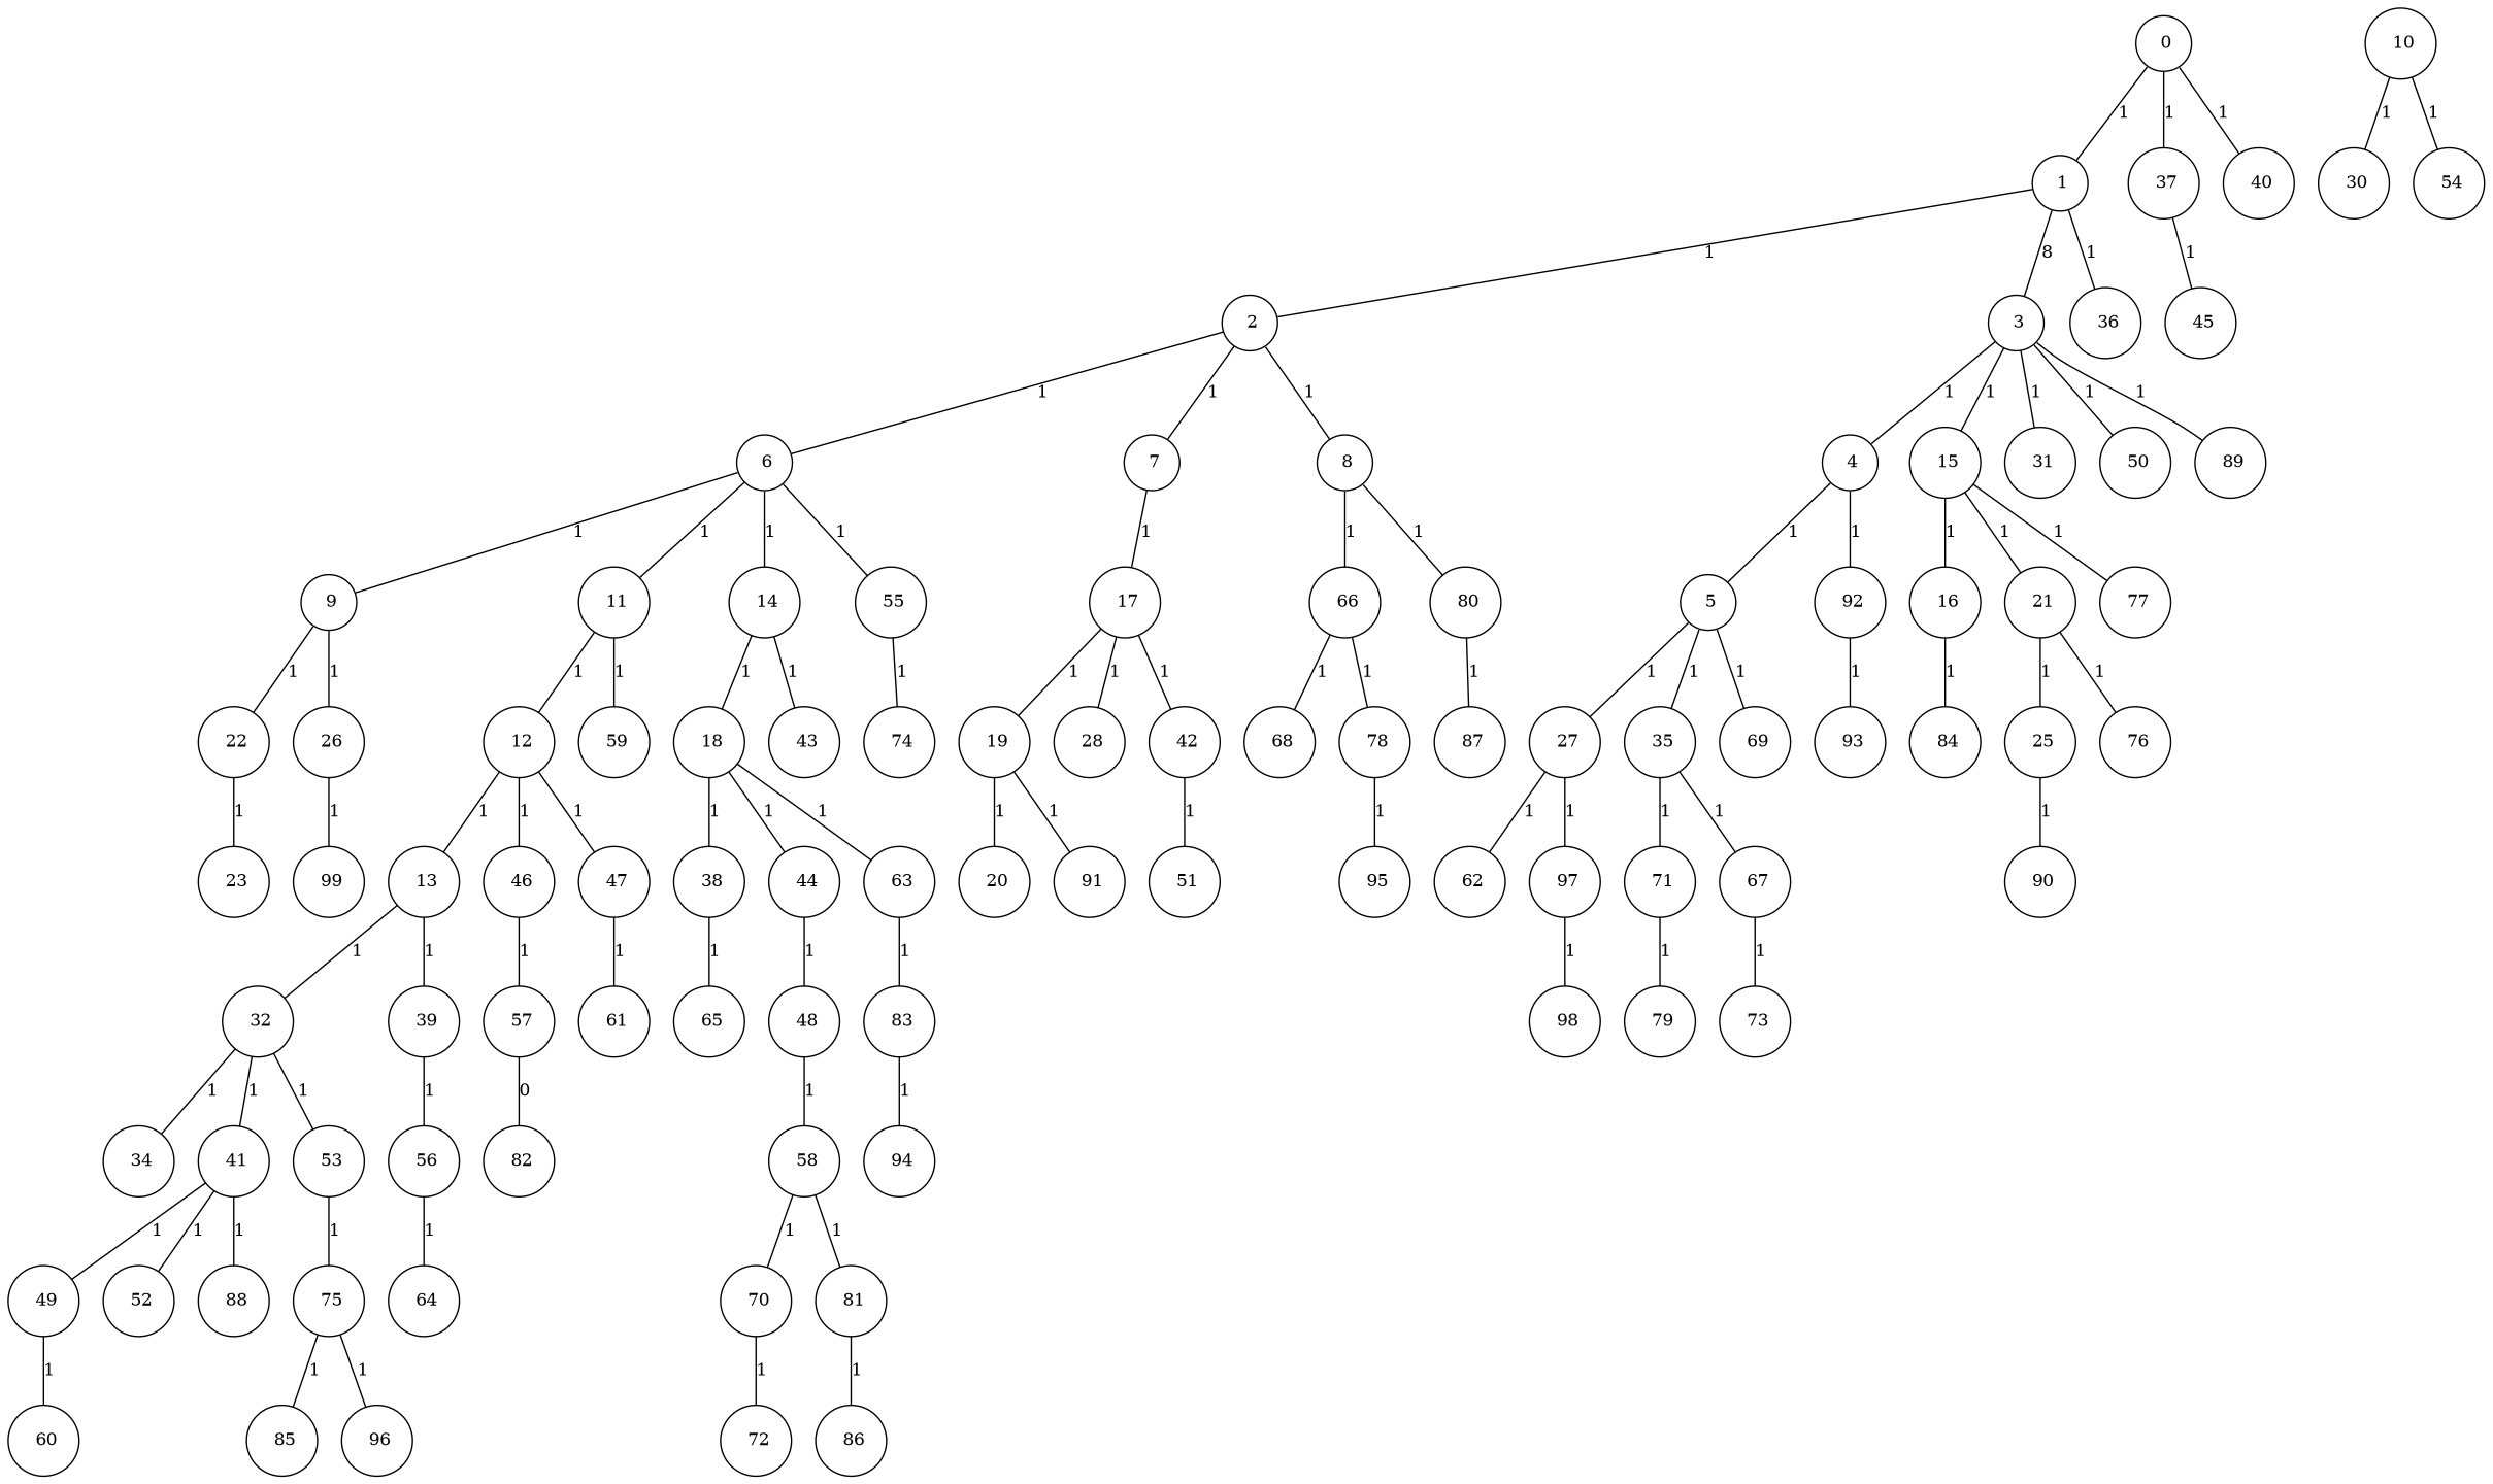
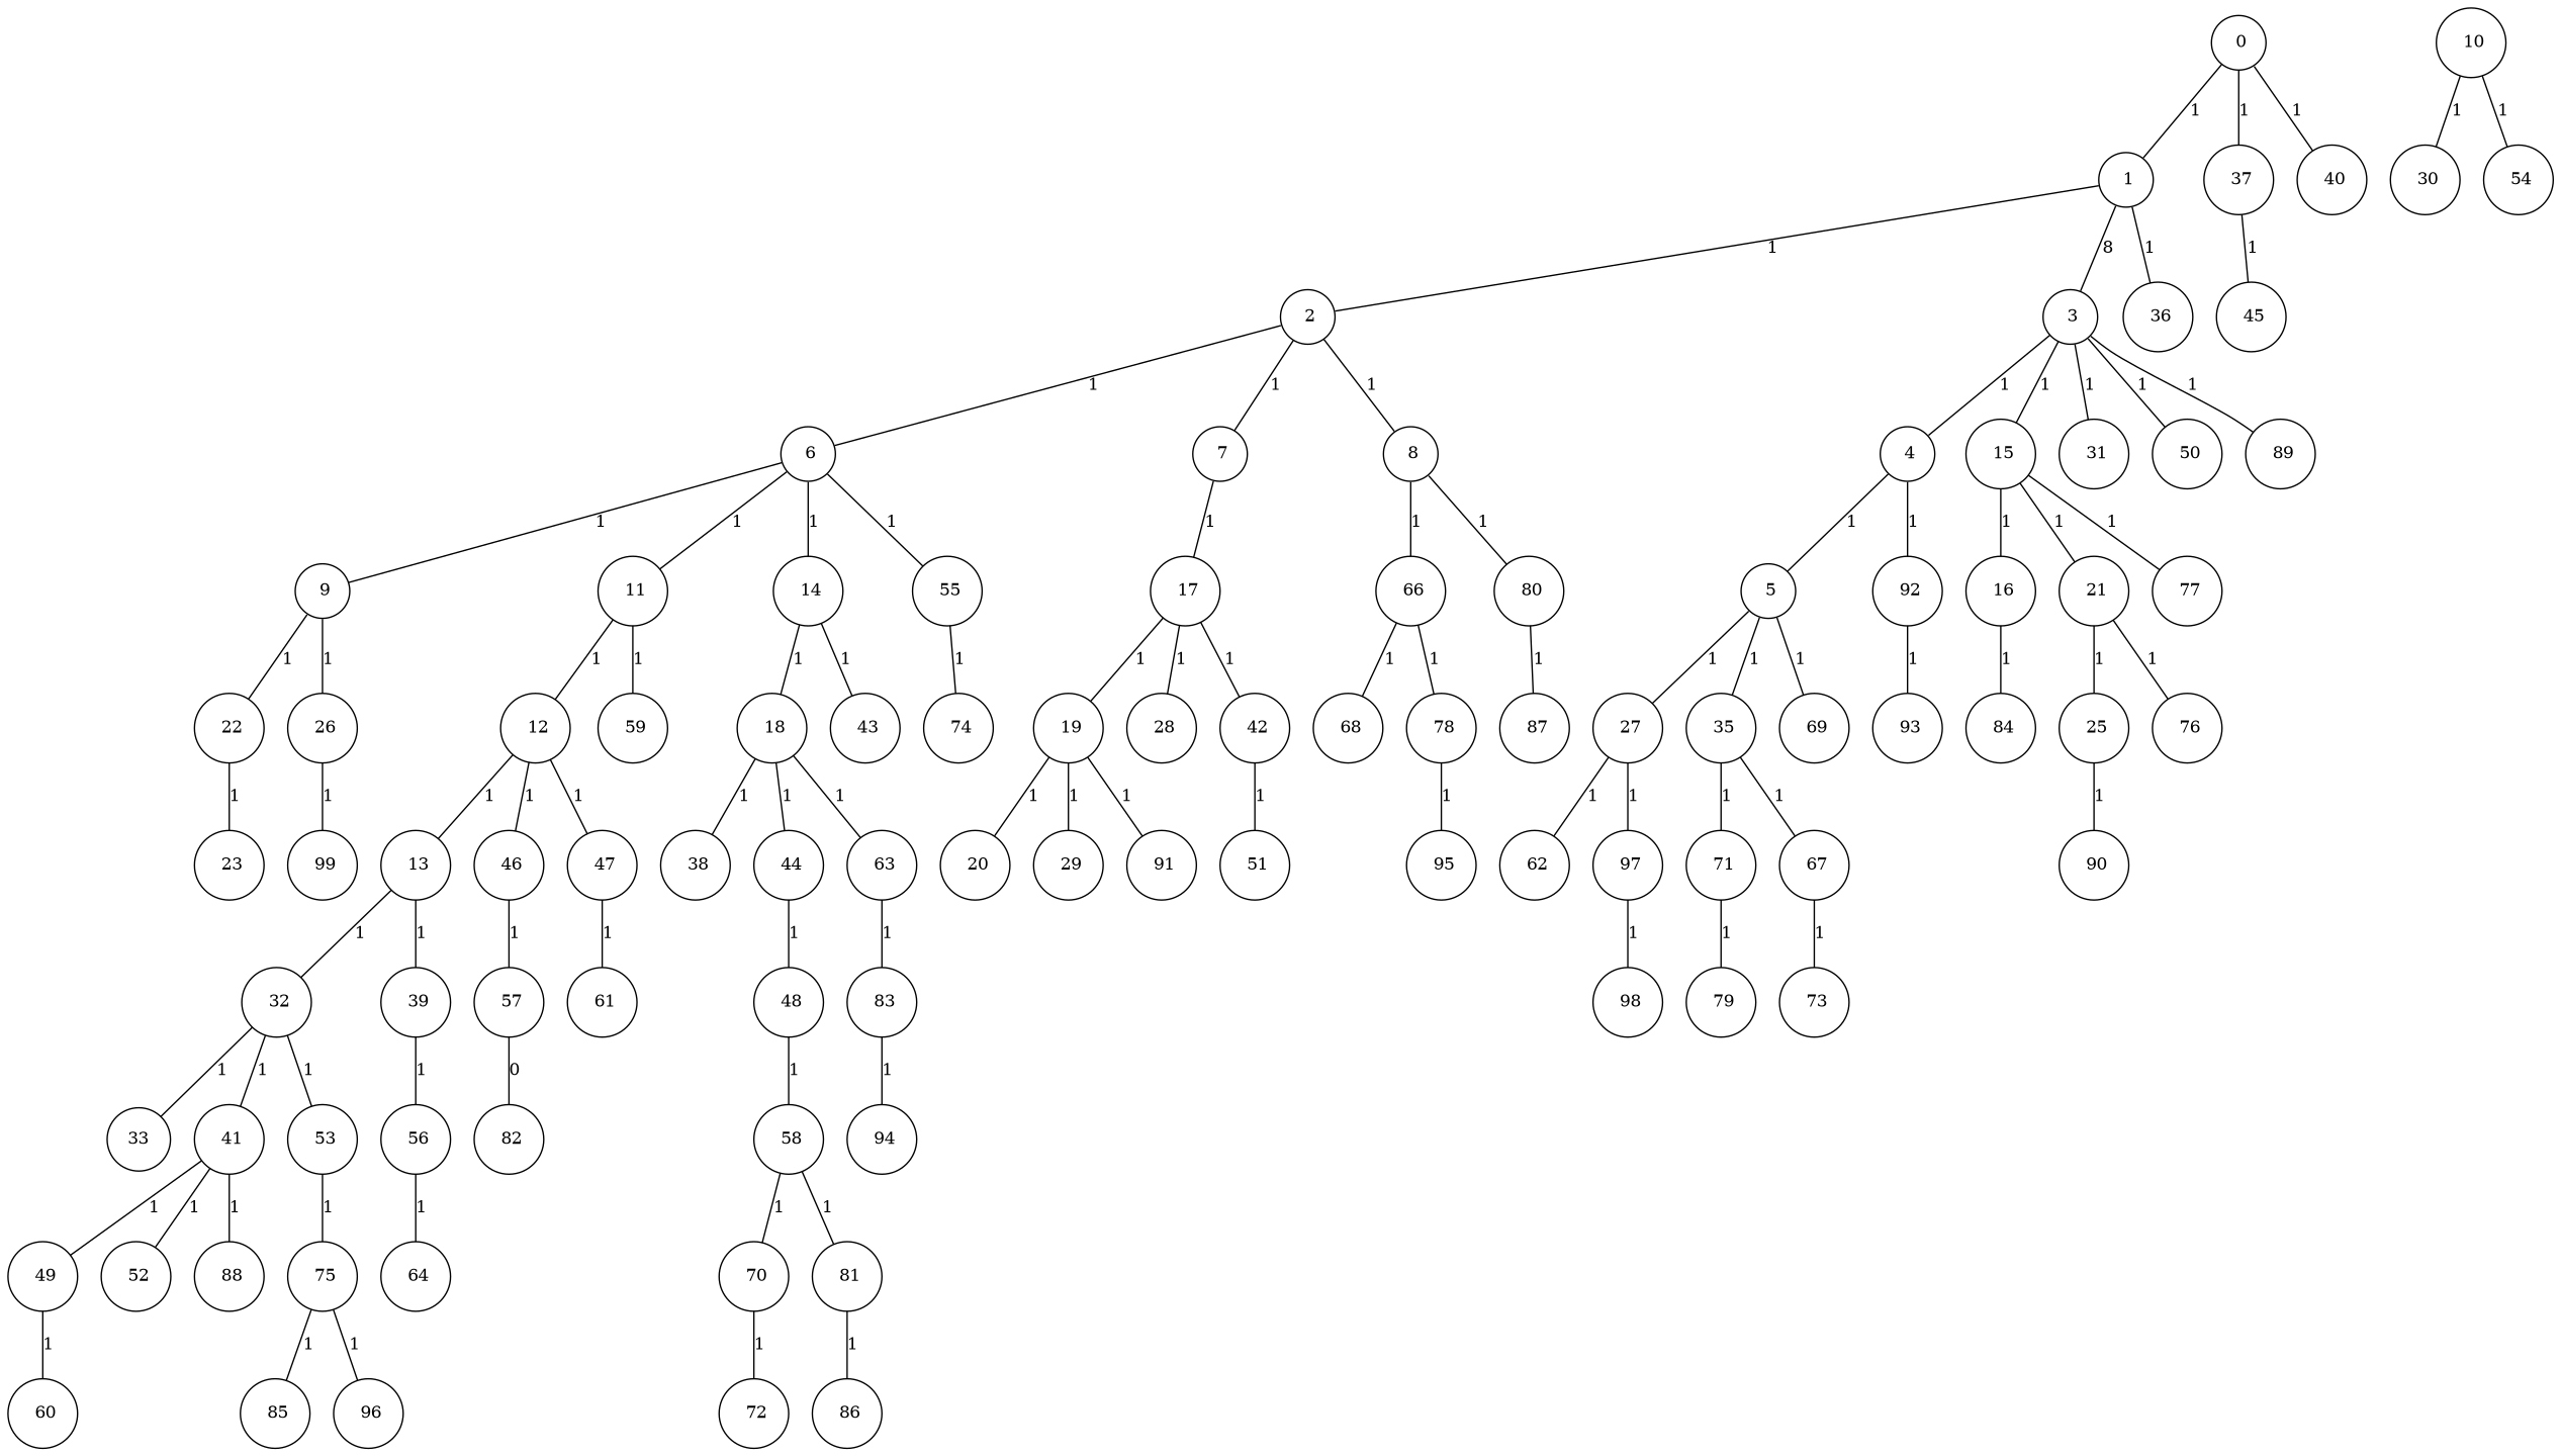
  graph {
    fixedsize="true;"
    node [color=black fontsize=12 hight=.12 shape=circle]
    edge [fontsize=12]
    n1 [label=" 0" width=.12]
    n2 [label=" 1" width=.12]
    n3 [label=" 37" width=.12]
    n4 [label=" 40" width=.12]
    n5 [label=" 2" width=.12]
    n6 [label=" 3" width=.12]
    n7 [label=" 36" width=.12]
    n8 [label=" 45" width=.12]
    n9 [label=" 6" width=.12]
    n10 [label=" 7" width=.12]
    n11 [label=" 8" width=.12]
    n12 [label=" 4" width=.12]
    n13 [label=" 15" width=.12]
    n14 [label=" 31" width=.12]
    n15 [label=" 50" width=.12]
    n16 [label=" 89" width=.12]
    n17 [label=" 9" width=.12]
    n18 [label=" 11" width=.12]
    n19 [label=" 14" width=.12]
    n20 [label=" 55" width=.12]
    n21 [label=" 17" width=.12]
    n22 [label=" 66" width=.12]
    n23 [label=" 80" width=.12]
    n24 [label=" 5" width=.12]
    n25 [label=" 92" width=.12]
    n26 [label=" 16" width=.12]
    n27 [label=" 21" width=.12]
    n28 [label=" 77" width=.12]
    n29 [label=" 27" width=.12]
    n30 [label=" 35" width=.12]
    n31 [label=" 69" width=.12]
    n32 [label=" 93" width=.12]
    n33 [label=" 10" width=.12]
    n34 [label=" 30" width=.12]
    n35 [label=" 54" width=.12]
    n36 [label=" 62" width=.12]
    n37 [label=" 97" width=.12]
    n38 [label=" 71" width=.12]
    n39 [label=" 67" width=.12]
    n40 [label=" 22" width=.12]
    n41 [label=" 26" width=.12]
    n42 [label=" 12" width=.12]
    n43 [label=" 59" width=.12]
    n44 [label=" 18" width=.12]
    n45 [label=" 43" width=.12]
    n46 [label=" 74" width=.12]
    n47 [label=" 19" width=.12]
    n48 [label=" 28" width=.12]
    n49 [label=" 42" width=.12]
    n50 [label=" 68" width=.12]
    n51 [label=" 78" width=.12]
    n52 [label=" 87" width=.12]
    n53 [label=" 23" width=.12]
    n54 [label=" 99" width=.12]
    n55 [label=" 13" width=.12]
    n56 [label=" 46" width=.12]
    n57 [label=" 47" width=.12]
    n58 [label=" 32" width=.12]
    n59 [label=" 39" width=.12]
    n60 [label=" 57" width=.12]
    n61 [label=" 61" width=.12]
-   n62 [label=" 34" width=.12]
+   n62 [label=33 width=.12]
    n63 [label=" 41" width=.12]
    n64 [label=" 53" width=.12]
    n65 [label=" 56" width=.12]
    n66 [label=" 38" width=.12]
    n67 [label=" 44" width=.12]
    n68 [label=" 63" width=.12]
    n69 [label=" 84" width=.12]
    n70 [label=" 25" width=.12]
    n71 [label=" 76" width=.12]
    n72 [label=" 20" width=.12]
+   n73 [label=" 29" width=.12]
    n74 [label=" 91" width=.12]
    n75 [label=" 51" width=.12]
-   n76 [label=" 65" width=.12]
    n77 [label=" 48" width=.12]
    n78 [label=" 83" width=.12]
    n79 [label=" 90" width=.12]
    n80 [label=" 79" width=.12]
    n81 [label=" 98" width=.12]
    n82 [label=" 49" width=.12]
    n83 [label=" 52" width=.12]
    n84 [label=" 88" width=.12]
    n85 [label=" 75" width=.12]
    n86 [label=" 73" width=.12]
    n87 [label=" 64" width=.12]
    n88 [label=" 60" width=.12]
    n89 [label=" 58" width=.12]
    n90 [label=" 82" width=.12]
    n91 [label=" 70" width=.12]
    n92 [label=" 81" width=.12]
    n93 [label=" 85" width=.12]
    n94 [label=" 96" width=.12]
    n95 [label=" 72" width=.12]
    n96 [label=" 86" width=.12]
    n97 [label=" 94" width=.12]
    n98 [label=" 95" width=.12]
    n1 -- n2 [label=1]
    n1 -- n3 [label=1]
    n1 -- n4 [label=1]
    n2 -- n5 [label=1]
    n2 -- n6 [label=8]
    n2 -- n7 [label=1]
    n3 -- n8 [label=1]
    n5 -- n9 [label=1]
    n5 -- n10 [label=1]
    n5 -- n11 [label=1]
    n6 -- n12 [label=1]
    n6 -- n13 [label=1]
    n6 -- n14 [label=1]
    n6 -- n15 [label=1]
    n6 -- n16 [label=1]
    n9 -- n17 [label=1]
    n9 -- n18 [label=1]
    n9 -- n19 [label=1]
    n9 -- n20 [label=1]
    n10 -- n21 [label=1]
    n11 -- n22 [label=1]
    n11 -- n23 [label=1]
    n12 -- n24 [label=1]
    n12 -- n25 [label=1]
    n13 -- n26 [label=1]
    n13 -- n27 [label=1]
    n13 -- n28 [label=1]
    n17 -- n40 [label=1]
    n17 -- n41 [label=1]
    n18 -- n42 [label=1]
    n18 -- n43 [label=1]
    n19 -- n44 [label=1]
    n19 -- n45 [label=1]
    n20 -- n46 [label=1]
    n21 -- n47 [label=1]
    n21 -- n48 [label=1]
    n21 -- n49 [label=1]
    n22 -- n50 [label=1]
    n22 -- n51 [label=1]
    n23 -- n52 [label=1]
    n24 -- n29 [label=1]
    n24 -- n30 [label=1]
    n24 -- n31 [label=1]
    n25 -- n32 [label=1]
    n26 -- n69 [label=1]
    n27 -- n70 [label=1]
    n27 -- n71 [label=1]
    n29 -- n36 [label=1]
    n29 -- n37 [label=1]
    n30 -- n38 [label=1]
    n30 -- n39 [label=1]
    n33 -- n34 [label=1]
    n33 -- n35 [label=1]
    n37 -- n81 [label=1]
    n38 -- n80 [label=1]
    n39 -- n86 [label=1]
    n40 -- n53 [label=1]
    n41 -- n54 [label=1]
    n42 -- n55 [label=1]
    n42 -- n56 [label=1]
    n42 -- n57 [label=1]
    n44 -- n66 [label=1]
    n44 -- n67 [label=1]
    n44 -- n68 [label=1]
    n47 -- n72 [label=1]
+   n47 -- n73 [label=1]
    n47 -- n74 [label=1]
    n49 -- n75 [label=1]
    n51 -- n98 [label=1]
    n55 -- n58 [label=1]
    n55 -- n59 [label=1]
    n56 -- n60 [label=1]
    n57 -- n61 [label=1]
    n58 -- n62 [label=1]
    n58 -- n63 [label=1]
    n58 -- n64 [label=1]
    n59 -- n65 [label=1]
    n60 -- n90 [label=0]
    n63 -- n82 [label=1]
    n63 -- n83 [label=1]
    n63 -- n84 [label=1]
    n64 -- n85 [label=1]
    n65 -- n87 [label=1]
-   n66 -- n76 [label=1]
    n67 -- n77 [label=1]
    n68 -- n78 [label=1]
    n70 -- n79 [label=1]
    n77 -- n89 [label=1]
    n78 -- n97 [label=1]
    n82 -- n88 [label=1]
    n85 -- n93 [label=1]
    n85 -- n94 [label=1]
    n89 -- n91 [label=1]
    n89 -- n92 [label=1]
    n91 -- n95 [label=1]
    n92 -- n96 [label=1]
  }
